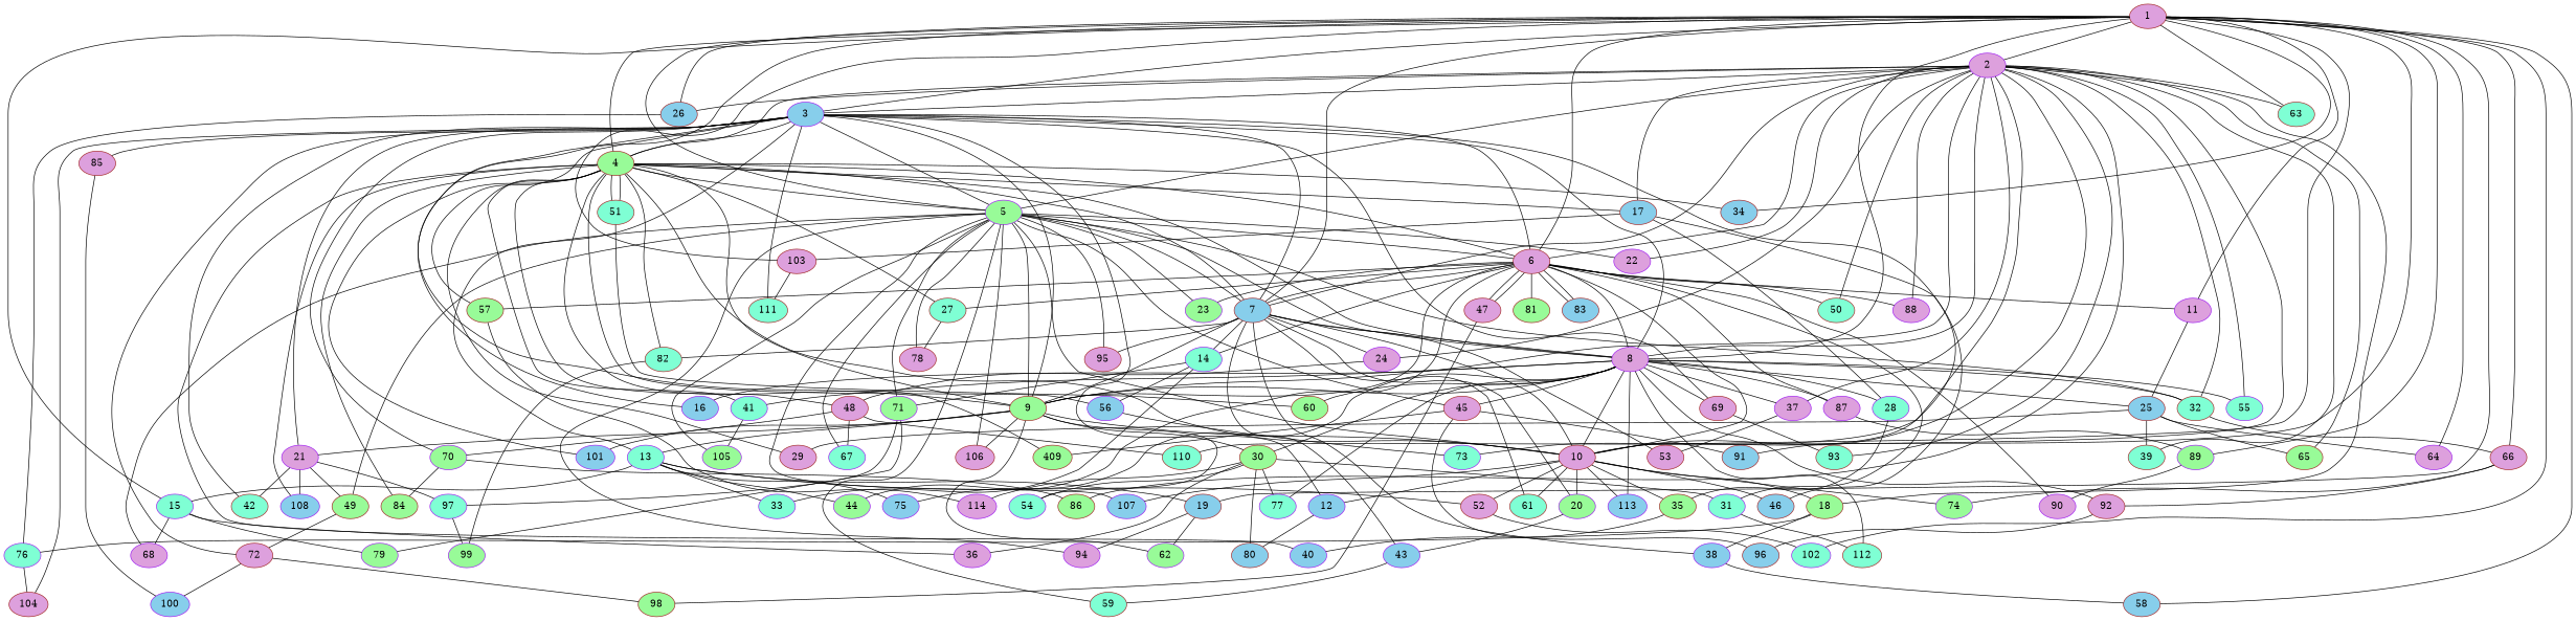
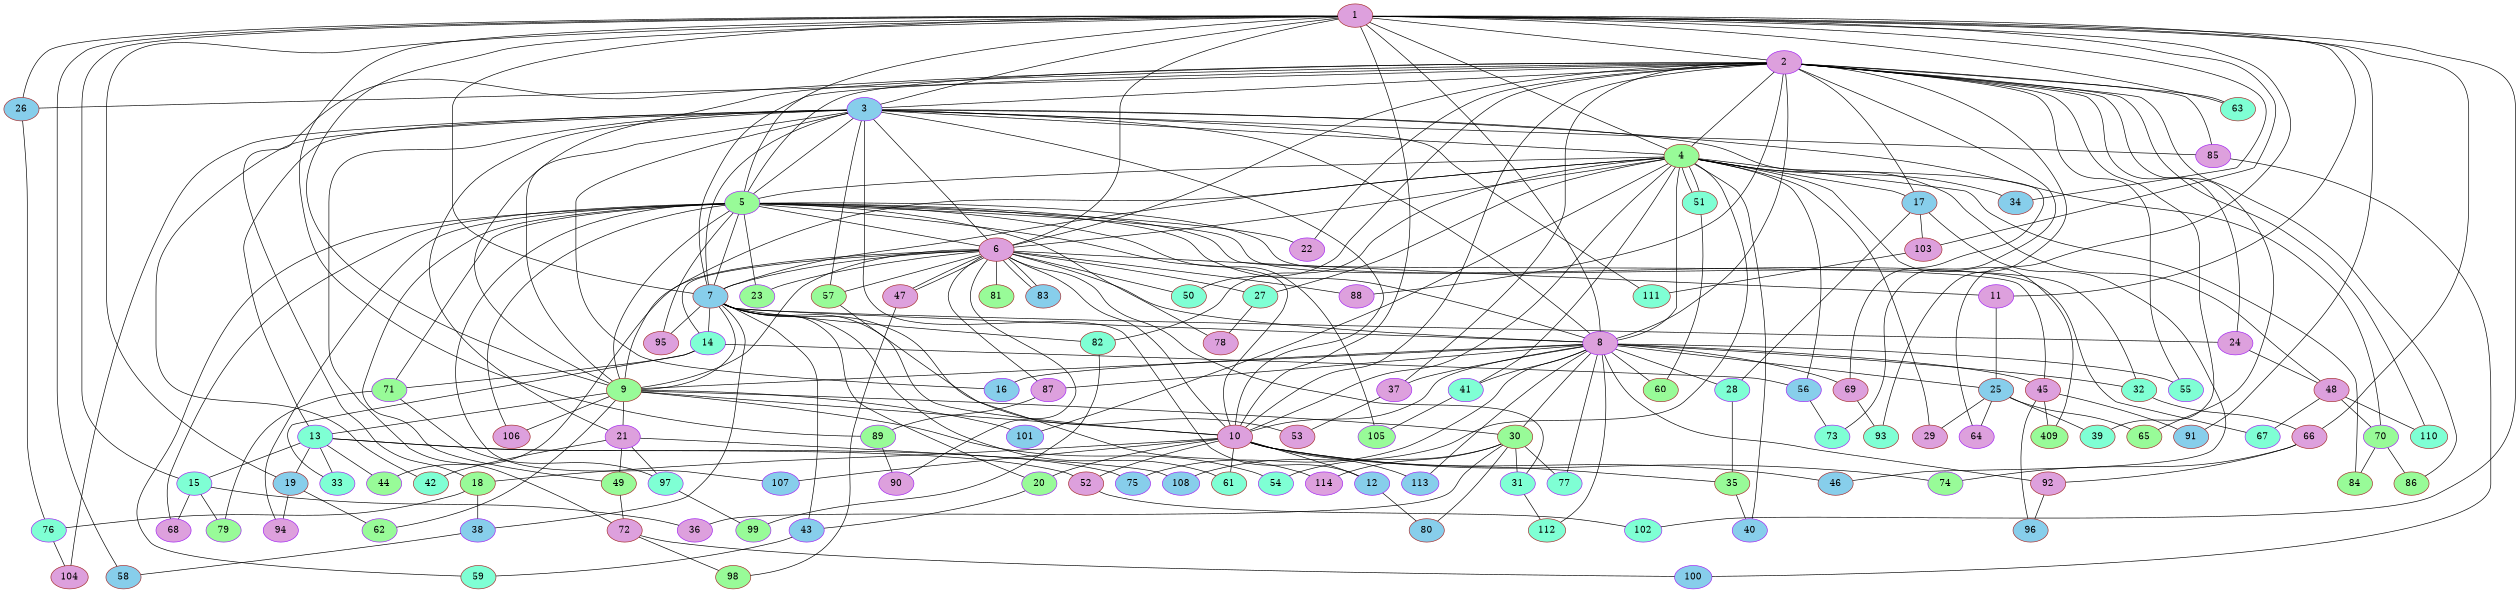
  graph {
    node [color=brown fillcolor=plum style=filled]
    2 [color=purple]
    1
    3 [color=purple fillcolor=skyblue]
    4 [fillcolor=palegreen]
    5 [color=purple fillcolor=palegreen]
    6
    7 [fillcolor=skyblue]
    8 [color=purple]
    9 [fillcolor=palegreen]
    10
    11 [color=purple]
    15 [color=purple fillcolor=aquamarine]
    19 [fillcolor=skyblue]
    26 [fillcolor=skyblue]
    34 [fillcolor=skyblue]
    58 [fillcolor=skyblue]
    63 [fillcolor=aquamarine]
    64 [color=purple]
    66
    89 [color=purple fillcolor=palegreen]
    91 [fillcolor=skyblue]
    102 [color=purple fillcolor=aquamarine]
    103
    17 [fillcolor=skyblue]
    18 [fillcolor=palegreen]
    22 [color=purple]
    24 [color=purple]
    37 [color=purple]
    39 [fillcolor=aquamarine]
    50 [fillcolor=aquamarine]
    55 [color=purple fillcolor=aquamarine]
    65 [fillcolor=palegreen]
    73 [color=purple fillcolor=aquamarine]
-   85
+   85 [color=purple]
    86 [fillcolor=palegreen]
    88 [color=purple]
    93 [fillcolor=aquamarine]
    110 [fillcolor=aquamarine]
    12 [color=purple fillcolor=skyblue]
    13 [color=purple fillcolor=aquamarine]
    16 [color=purple fillcolor=skyblue]
    21 [color=purple]
    42 [fillcolor=aquamarine]
    57 [fillcolor=palegreen]
    69
    70 [color=purple fillcolor=palegreen]
    72
    104
    111 [fillcolor=aquamarine]
    27 [fillcolor=aquamarine]
    29
    40 [color=purple fillcolor=skyblue]
    41 [color=purple fillcolor=aquamarine]
    48
    51 [fillcolor=aquamarine]
    56 [color=purple fillcolor=skyblue]
    82 [fillcolor=aquamarine]
    84 [fillcolor=palegreen]
    101 [color=purple fillcolor=skyblue]
    108 [color=purple fillcolor=skyblue]
    n61 [fillcolor=palegreen label=409]
    23 [color=purple fillcolor=palegreen]
    32 [fillcolor=aquamarine]
    45
    49 [fillcolor=palegreen]
    59 [fillcolor=aquamarine]
    67 [color=purple fillcolor=aquamarine]
    68 [color=purple]
    71 [color=purple fillcolor=palegreen]
    78
    94 [color=purple]
    95
    105 [color=purple fillcolor=palegreen]
    106
    107 [color=purple fillcolor=skyblue]
    14 [color=purple fillcolor=aquamarine]
    31 [color=purple fillcolor=aquamarine]
    44 [color=purple fillcolor=palegreen]
    47
    81 [fillcolor=palegreen]
    83 [fillcolor=skyblue]
    87 [color=purple]
    90 [color=purple]
    20 [color=purple fillcolor=palegreen]
    38 [color=purple fillcolor=skyblue]
    43 [color=purple fillcolor=skyblue]
    53
    61 [fillcolor=aquamarine]
    25 [fillcolor=skyblue]
    28 [color=purple fillcolor=aquamarine]
    30 [fillcolor=palegreen]
    60 [fillcolor=palegreen]
    75 [color=purple fillcolor=skyblue]
    77 [color=purple fillcolor=aquamarine]
    92
    112 [fillcolor=aquamarine]
    113 [color=purple fillcolor=skyblue]
    54 [color=purple fillcolor=aquamarine]
    62 [color=purple fillcolor=palegreen]
    35 [fillcolor=palegreen]
    46 [fillcolor=skyblue]
    52
    74 [color=purple fillcolor=palegreen]
    36 [color=purple]
    79 [color=purple fillcolor=palegreen]
    76 [color=purple fillcolor=aquamarine]
    100 [color=purple fillcolor=skyblue]
    80 [fillcolor=skyblue]
    33 [color=purple fillcolor=aquamarine]
    97 [color=purple fillcolor=aquamarine]
    114 [color=purple]
    98 [fillcolor=palegreen]
    99 [color=purple fillcolor=palegreen]
    96 [fillcolor=skyblue]
    2 -- 3
    2 -- 4
    2 -- 5
    2 -- 6
    2 -- 7
    2 -- 8
    2 -- 9
    2 -- 10
    2 -- 26
    2 -- 63
    2 -- 17
    2 -- 18
    2 -- 22
    2 -- 24
    2 -- 37
    2 -- 39
    2 -- 50
    2 -- 55
    2 -- 65
    2 -- 73
-   2 -- 32
+   2 -- 85
    2 -- 86
    2 -- 88
    2 -- 93
    2 -- 110
    1 -- 2
    1 -- 3
    1 -- 4
    1 -- 5
    1 -- 6
    1 -- 7
    1 -- 8
    1 -- 9
    1 -- 10
    1 -- 11
    1 -- 15
    1 -- 19
    1 -- 26
    1 -- 34
    1 -- 58
    1 -- 63
    1 -- 64
    1 -- 66
    1 -- 89
    1 -- 91
    1 -- 102
    1 -- 103
    3 -- 4
    3 -- 5
    3 -- 6
    3 -- 7
    3 -- 8
    3 -- 9
    3 -- 10
    3 -- 85
    3 -- 12
    3 -- 13
    3 -- 16
    3 -- 21
    3 -- 42
    3 -- 57
    3 -- 69
    3 -- 70
    3 -- 72
    3 -- 104
    3 -- 111
    4 -- 5
    4 -- 6
    4 -- 7
    4 -- 8
    4 -- 9
    4 -- 10
    4 -- 34
    4 -- 17
    4 -- 27
    4 -- 29
    4 -- 40
    4 -- 41
    4 -- 48
    4 -- 51
    4 -- 51
    4 -- 56
    4 -- 82
    4 -- 84
    4 -- 101
    4 -- 108
    4 -- n61
    5 -- 6
    5 -- 7
    5 -- 8
    5 -- 9
    5 -- 10
    5 -- 22
    5 -- 23
    5 -- 32
    5 -- 45
    5 -- 49
    5 -- 59
    5 -- 67
    5 -- 68
    5 -- 71
    5 -- 78
    5 -- 94
    5 -- 95
    5 -- 105
    5 -- 106
    5 -- 107
    6 -- 7
    6 -- 8
    6 -- 9
    6 -- 10
    6 -- 11
    6 -- 50
    6 -- 88
    6 -- 57
    6 -- 27
    6 -- 23
    6 -- 14
    6 -- 31
    6 -- 44
    6 -- 47
    6 -- 47
    6 -- 81
    6 -- 83
    6 -- 83
    6 -- 87
    6 -- 90
    7 -- 8
    7 -- 9
    7 -- 10
    7 -- 24
    7 -- 82
    7 -- 95
    7 -- 14
    7 -- 20
    7 -- 38
    7 -- 43
    7 -- 53
    7 -- 61
    8 -- 9
    8 -- 10
    8 -- 37
    8 -- 55
    8 -- 16
    8 -- 69
    8 -- 41
    8 -- 32
    8 -- 45
    8 -- 87
    8 -- 25
    8 -- 28
    8 -- 30
    8 -- 60
    8 -- 75
    8 -- 77
    8 -- 92
    8 -- 112
    8 -- 113
    9 -- 10
    9 -- 13
    9 -- 21
    9 -- 101
    9 -- 106
    9 -- 30
    9 -- 54
    9 -- 62
    10 -- 18
    10 -- 12
    10 -- 107
    10 -- 20
    10 -- 61
    10 -- 113
    10 -- 35
    10 -- 46
    10 -- 52
    10 -- 74
    11 -- 25
    15 -- 68
    15 -- 36
    15 -- 79
    19 -- 94
    19 -- 62
    26 -- 76
    66 -- 92
    66 -- 74
    89 -- 90
    103 -- 111
    17 -- 103
    17 -- 28
    17 -- 46
    18 -- 38
    18 -- 76
    24 -- 48
    37 -- 53
    85 -- 100
    12 -- 80
    13 -- 15
    13 -- 19
    13 -- 44
    13 -- 75
    13 -- 52
    13 -- 33
    21 -- 42
    21 -- 108
    21 -- 49
    21 -- 97
    57 -- 114
    69 -- 93
    70 -- 86
    70 -- 84
    72 -- 100
    72 -- 98
    27 -- 78
    41 -- 105
    48 -- 110
    48 -- 70
    48 -- 67
    51 -- 60
    56 -- 73
    82 -- 99
    32 -- 66
    45 -- 91
    45 -- n61
    45 -- 96
    49 -- 72
    71 -- 79
    71 -- 97
    14 -- 56
    14 -- 71
    14 -- 33
    31 -- 112
    47 -- 98
    87 -- 89
    20 -- 43
    38 -- 58
    43 -- 59
    25 -- 64
    25 -- 39
    25 -- 65
    25 -- 29
    28 -- 35
    30 -- 31
    30 -- 77
    30 -- 54
    30 -- 36
    30 -- 80
    30 -- 114
    92 -- 96
    35 -- 40
    52 -- 102
    76 -- 104
    97 -- 99
  }
